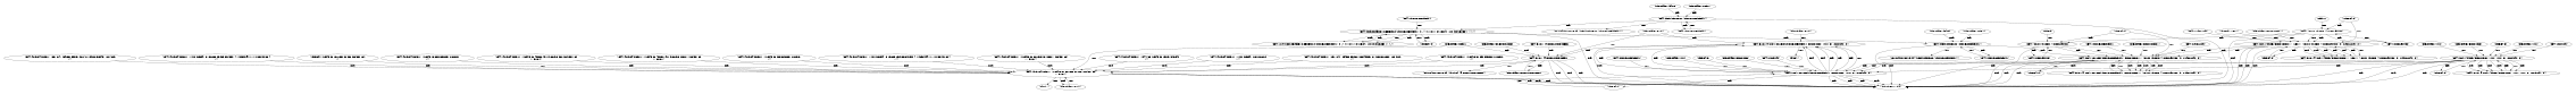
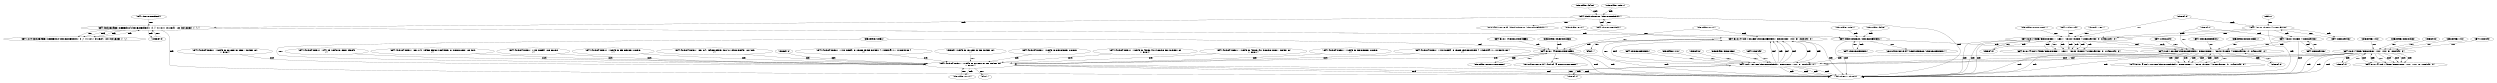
  digraph {
    fontname="DejaVu Sans Mono"
    node [fontname="DejaVu Sans Mono"]
    edge [fontname="DejaVu Sans Mono"]
    n1 [label="(Call,error = sock->connect(&bt_remote_bdaddr, BTSOCK_SCO, NULL, 5, &sock_fd, 0))"]
    n2 [label="(Call,sock->connect(&bt_remote_bdaddr, BTSOCK_SCO, NULL, 5, &sock_fd, 0))"]
    n3 [label="(Call,error != BT_STATUS_SUCCESS)"]
    n4 [label="(Block,)"]
-   n5 [label="(MethodReturn,int)"]
+   n5 [label="(MethodReturn,timeout)"]
    n6 [label="(Literal,0)"]
    n7 [label="(Call,fprintf(stderr, \"Unable to connect to SCO socket: %d.\n\", error))"]
    n8 [label="(ControlStructure,if (fprintf != BT_STATUS_SUCCESS))"]
    n9 [label="(Identifier,BT_STATUS_SUCCESS)"]
    n10 [label="(Call,sock->connect(&bt_remote_bdaddr, BTSOCK_RFCOMM, (const uint8_t *)&HFP_AG_UUID, 0, &rfcomm_fd, 0))"]
    n11 [label="(Literal,0)"]
    n12 [label="(Call,error = sock->connect(&bt_remote_bdaddr, BTSOCK_RFCOMM, (const uint8_t *)&HFP_AG_UUID, 0, &rfcomm_fd, 0))"]
    n13 [label="(Call,bdaddr_is_empty(&bt_remote_bdaddr))"]
    n14 [label="(ControlStructure,if (bdaddr_is_empty(&bt_remote_bdaddr)))"]
    n15 [label="(Call,&bt_remote_bdaddr)"]
    n16 [label="(Call,bt_interface->create_bond(&bt_remote_bdaddr, 0 /* UNKNOWN; Currently not documented :( */))"]
    n17 [label="(Literal,0)"]
    n18 [label="(Call,rc = bt_interface->create_bond(&bt_remote_bdaddr, 0 /* UNKNOWN; Currently not documented :( */))"]
    n19 [label="(Call,bdaddr_is_empty(&bt_remote_bdaddr))"]
    n20 [label="(ControlStructure,if (bdaddr_is_empty(&bt_remote_bdaddr)))"]
    n21 [label="(Call,&bt_remote_bdaddr)"]
    n22 [label="(Call,sock->listen(BTSOCK_RFCOMM, \"meow\", (const uint8_t *)&HFP_AG_UUID, 0, &rfcomm_fd, 0))"]
    n23 [label="(Call,error = sock->listen(BTSOCK_RFCOMM, \"meow\", (const uint8_t *)&HFP_AG_UUID, 0, &rfcomm_fd, 0))"]
    n24 [label="(Literal,0)"]
    n25 [label="(Call,(const uint8_t *)&HFP_AG_UUID)"]
    n26 [label="(Call,(const uint8_t *)&HFP_AG_UUID)"]
    n27 [label="(Call,&HFP_AG_UUID)"]
    n28 [label="(Call,&HFP_AG_UUID)"]
    n29 [label="(Call,sock->listen(BTSOCK_SCO, NULL, NULL, 5, &sock_fd, 0))"]
    n30 [label="(Literal,0)"]
    n31 [label="(Call,error = sock->listen(BTSOCK_SCO, NULL, NULL, 5, &sock_fd, 0))"]
    n32 [label="(Identifier,error)"]
    n33 [label="(Block,)"]
    n34 [label="(Call,fprintf(stderr, \"Must specify one command\n\"))"]
    n35 [label="(Identifier,BTSOCK_SCO)"]
    n36 [label="(Call,&rfcomm_fd)"]
    n37 [label="(Literal,\"meow\")"]
    n38 [label="(Call,fprintf(stderr, \"Unable to get adapter property\n\"))"]
    n39 [label="(Call,fprintf(stderr, \"Unable to get adapter property\n\"))"]
    n40 [label="(Identifier,false)"]
    n41 [label="(Call,&bt_remote_bdaddr)"]
    n42 [label="(Call,error != BT_STATUS_SUCCESS)"]
    n43 [label="(Call,&rfcomm_fd)"]
    n44 [label="(Identifier,NULL)"]
    n45 [label="(Call,fprintf(stderr, \"Unable to listen for incoming SCO sockets: %d\n\", error))"]
    n46 [label="(Literal,0)"]
    n47 [label="(Literal,5)"]
    n48 [label="(Call,&bt_remote_bdaddr)"]
    n49 [label="(Identifier,error)"]
    n50 [label="(Call,fprintf(stderr, \"Unable to listen for incoming RFCOMM socket: %d\n\", error))"]
    n51 [label="(Identifier,BTSOCK_RFCOMM)"]
    n52 [label="(Call,fprintf(stderr, \"Unable to set adapter property\n\"))"]
    n53 [label="(Identifier,NULL)"]
    n54 [label="(Identifier,false)"]
    n55 [label="(Call,&bt_remote_bdaddr)"]
    n56 [label="(Identifier,timeout_in_sec)"]
    n57 [label="(Call,fprintf(stderr, \"Must specify a remote device address [ --bdaddr=xx:yy:zz:aa:bb:cc ]\n\"))"]
    n58 [label="(Call,fprintf(stderr, \"Unable to connect to RFCOMM socket: %d.\n\", error))"]
    n59 [label="(Call,fprintf(stderr, \"Will be unable to catch signals\n\"))"]
    n60 [label="(Identifier,stderr)"]
    n61 [label="(Literal,5)"]
    n62 [label="(Literal,0)"]
    n63 [label="(Identifier,BTSOCK_RFCOMM)"]
    n64 [label="(Identifier,stderr)"]
    n65 [label="(Identifier,BTSOCK_SCO)"]
    n66 [label="(Call,fprintf(stderr, \"Can only select either sco_listen or sco_connect, not both\n\"))"]
    n67 [label="(Call,&sock_fd)"]
    n68 [label="(Call,&sock_fd)"]
    n69 [label="(Identifier,stderr)"]
    n70 [label="(Identifier,error)"]
    n71 [label="(Call,fprintf(stderr, \"Can only select either bond or discoverable, not both\n\"))"]
    n72 [label="(Identifier,NULL)"]
+   n73 [label="(Literal,1)"]
    n74 [label="(Call,fprintf(stderr, \"Must specify a remote device address [ --bdaddr=xx:yy:zz:aa:bb:cc ]\n\"))"]
    n75 [label="(Literal,\"Unable to connect to SCO socket: %d.\n\")"]
    1000444
-   1000529
    n1 -> n2 [label="CFG: "]
    n1 -> n3 [label="DDG: "]
    n1 -> n4 [label="AST: "]
    n1 -> n5 [label="DDG: "]
    n2 -> n1 [label="AST: "]
    n2 -> n1 [label="DDG: "]
    n2 -> n1 [label="DDG: "]
    n2 -> n1 [label="DDG: "]
    n2 -> n1 [label="DDG: "]
    n2 -> n1 [label="DDG: "]
    n2 -> n1 [label="DDG: "]
    n2 -> n5 [label="DDG: "]
    n2 -> n5 [label="DDG: "]
    n2 -> n5 [label="DDG: "]
    n2 -> n5 [label="DDG: "]
    n2 -> n6 [label="CFG: "]
    n3 -> n5 [label="DDG: "]
    n3 -> n5 [label="DDG: "]
    n3 -> n5 [label="DDG: "]
    n3 -> n7 [label="DDG: "]
    n3 -> n8 [label="AST: "]
    n3 -> n9 [label="CFG: "]
    n6 -> n2 [label="AST: "]
    n7 -> n5 [label="DDG: "]
    n7 -> n5 [label="DDG: "]
    n7 -> n5 [label="DDG: "]
    n7 -> n32 [label="CFG: "]
    n7 -> n33 [label="AST: "]
    n9 -> n3 [label="AST: "]
    n10 -> n2 [label="DDG: "]
    n10 -> n5 [label="DDG: "]
    n10 -> n5 [label="DDG: "]
    n10 -> n5 [label="DDG: "]
    n10 -> n11 [label="CFG: "]
    n10 -> n12 [label="AST: "]
    n10 -> n12 [label="DDG: "]
    n10 -> n12 [label="DDG: "]
    n10 -> n12 [label="DDG: "]
    n10 -> n12 [label="DDG: "]
    n10 -> n12 [label="DDG: "]
    n11 -> n10 [label="AST: "]
    n12 -> n10 [label="CFG: "]
    n13 -> n5 [label="DDG: "]
    n13 -> n10 [label="DDG: "]
    n13 -> n14 [label="AST: "]
    n13 -> n15 [label="CFG: "]
    n15 -> n13 [label="AST: "]
    n16 -> n5 [label="DDG: "]
    n16 -> n13 [label="DDG: "]
    n16 -> n17 [label="CFG: "]
    n16 -> n18 [label="AST: "]
    n16 -> n18 [label="DDG: "]
    n16 -> n18 [label="DDG: "]
    n17 -> n16 [label="AST: "]
    n18 -> n16 [label="CFG: "]
    n19 -> n5 [label="DDG: "]
    n19 -> n16 [label="DDG: "]
    n19 -> n20 [label="AST: "]
    n19 -> n21 [label="CFG: "]
    n21 -> n19 [label="AST: "]
    n22 -> n5 [label="DDG: "]
    n22 -> n5 [label="DDG: "]
    n22 -> n5 [label="DDG: "]
    n22 -> n10 [label="DDG: "]
    n22 -> n10 [label="DDG: "]
    n22 -> n23 [label="AST: "]
    n22 -> n23 [label="DDG: "]
    n22 -> n23 [label="DDG: "]
    n22 -> n23 [label="DDG: "]
    n22 -> n23 [label="DDG: "]
    n22 -> n23 [label="DDG: "]
    n22 -> n24 [label="CFG: "]
    n23 -> n22 [label="CFG: "]
    n24 -> n22 [label="AST: "]
    n25 -> n5 [label="DDG: "]
    n25 -> n22 [label="AST: "]
    n25 -> n22 [label="DDG: "]
    n25 -> n26 [label="DDG: "]
    n25 -> n27 [label="CFG: "]
    n26 -> n5 [label="DDG: "]
    n26 -> n10 [label="AST: "]
    n26 -> n10 [label="DDG: "]
    n26 -> n28 [label="CFG: "]
    n27 -> n25 [label="AST: "]
    n28 -> n26 [label="AST: "]
    n29 -> n2 [label="DDG: "]
    n29 -> n2 [label="DDG: "]
    n29 -> n2 [label="DDG: "]
    n29 -> n5 [label="DDG: "]
    n29 -> n5 [label="DDG: "]
    n29 -> n5 [label="DDG: "]
    n29 -> n30 [label="CFG: "]
    n29 -> n31 [label="AST: "]
    n29 -> n31 [label="DDG: "]
    n29 -> n31 [label="DDG: "]
    n29 -> n31 [label="DDG: "]
    n29 -> n31 [label="DDG: "]
    n29 -> n31 [label="DDG: "]
    n30 -> n29 [label="AST: "]
    n31 -> n29 [label="CFG: "]
    n32 -> n7 [label="AST: "]
    n34 -> n7 [label="DDG: "]
    n35 -> n29 [label="AST: "]
    n36 -> n22 [label="AST: "]
    n37 -> n22 [label="AST: "]
    n38 -> n7 [label="DDG: "]
    n39 -> n7 [label="DDG: "]
    n40 -> n19 [label="CFG: "]
    n41 -> n2 [label="AST: "]
    n42 -> n3 [label="DDG: "]
    n43 -> n10 [label="AST: "]
    n44 -> n2 [label="AST: "]
    n45 -> n7 [label="DDG: "]
    n46 -> n10 [label="AST: "]
    n46 -> n26 [label="CFG: "]
    n47 -> n29 [label="AST: "]
    n48 -> n16 [label="AST: "]
    n49 -> n1 [label="AST: "]
    n50 -> n7 [label="DDG: "]
    n51 -> n22 [label="AST: "]
    n52 -> n7 [label="DDG: "]
    n53 -> n29 [label="AST: "]
    n54 -> n13 [label="CFG: "]
    n55 -> n10 [label="AST: "]
    n56 -> n3 [label="CFG: "]
    n57 -> n7 [label="DDG: "]
    n58 -> n7 [label="DDG: "]
    n59 -> n7 [label="DDG: "]
    n60 -> n19 [label="CFG: "]
    n61 -> n2 [label="AST: "]
    n62 -> n22 [label="AST: "]
    n62 -> n25 [label="CFG: "]
    n63 -> n10 [label="AST: "]
    n64 -> n13 [label="CFG: "]
    n65 -> n2 [label="AST: "]
    n66 -> n7 [label="DDG: "]
    n67 -> n29 [label="AST: "]
    n68 -> n2 [label="AST: "]
    n69 -> n3 [label="CFG: "]
    n69 -> n7 [label="AST: "]
    n70 -> n1 [label="CFG: "]
    n70 -> n3 [label="AST: "]
    n71 -> n7 [label="DDG: "]
    n72 -> n29 [label="AST: "]
+   n73 -> n7 [label="CFG: "]
    n74 -> n7 [label="DDG: "]
    n75 -> n7 [label="AST: "]
    1000444 -> n25 [label="AST: "]
-   1000529 -> n26 [label="AST: "]
  }
